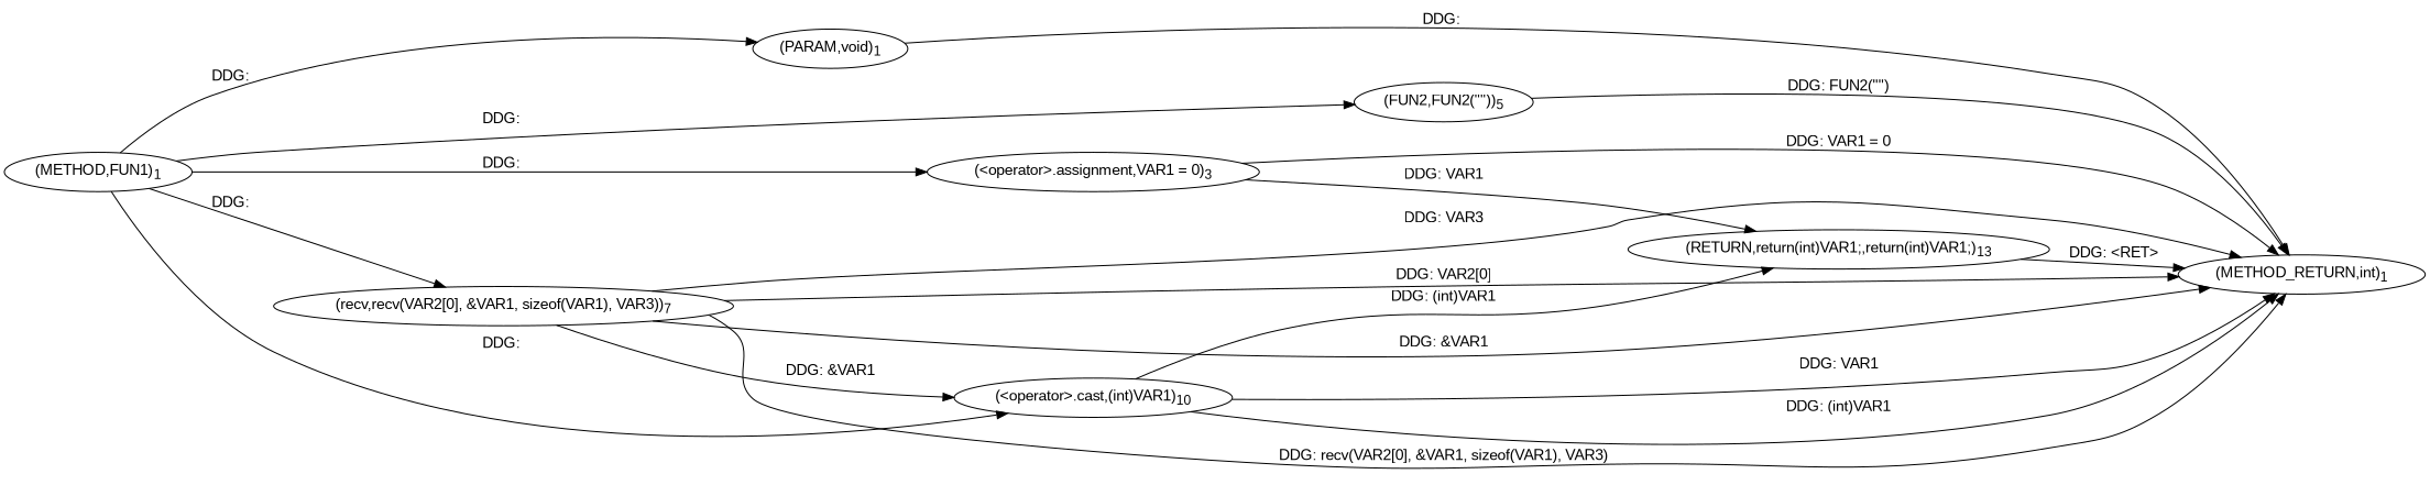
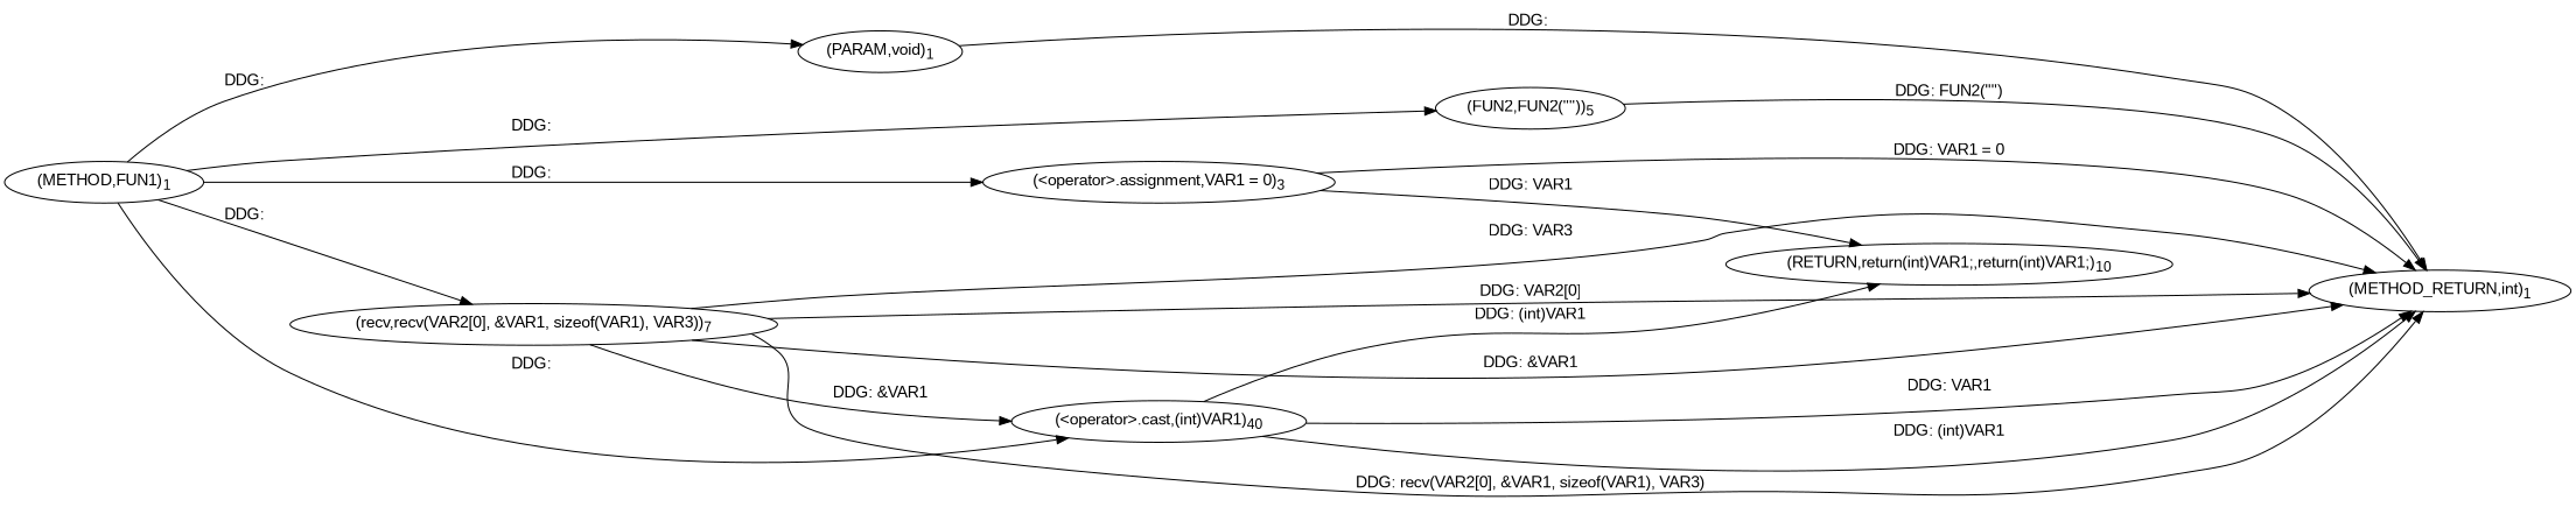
  digraph {
    fontname="Liberation Sans"
    rankdir=LR
    node [fontname="Liberation Sans"]
    edge [fontname="Liberation Sans"]
    n1 [label=<(METHOD,FUN1)<SUB>1</SUB>>]
    n2 [label=<(PARAM,void)<SUB>1</SUB>>]
    n3 [label=<(&lt;operator&gt;.assignment,VAR1 = 0)<SUB>3</SUB>>]
    n4 [label=<(FUN2,FUN2(&quot;&quot;))<SUB>5</SUB>>]
    n5 [label=<(recv,recv(VAR2[0], &amp;VAR1, sizeof(VAR1), VAR3))<SUB>7</SUB>>]
-   n6 [label=<(&lt;operator&gt;.cast,(int)VAR1)<SUB>10</SUB>>]
+   n6 [label=<(&lt;operator&gt;.cast,(int)VAR1)<SUB>40</SUB>>]
    n7 [label=<(METHOD_RETURN,int)<SUB>1</SUB>>]
-   n8 [label=<(RETURN,return(int)VAR1;,return(int)VAR1;)<SUB>13</SUB>>]
+   n8 [label=<(RETURN,return(int)VAR1;,return(int)VAR1;)<SUB>10</SUB>>]
    n1 -> n2 [label="DDG: "]
    n1 -> n3 [label="DDG: "]
    n1 -> n4 [label="DDG: "]
    n1 -> n5 [label="DDG: "]
    n1 -> n6 [label="DDG: "]
    n2 -> n7 [label="DDG: "]
    n3 -> n7 [label="DDG: VAR1 = 0"]
    n3 -> n8 [label="DDG: VAR1"]
    n4 -> n7 [label="DDG: FUN2(&quot;&quot;)"]
    n5 -> n6 [label="DDG: &amp;VAR1"]
    n5 -> n7 [label="DDG: VAR2[0]"]
    n5 -> n7 [label="DDG: &amp;VAR1"]
    n5 -> n7 [label="DDG: recv(VAR2[0], &amp;VAR1, sizeof(VAR1), VAR3)"]
    n5 -> n7 [label="DDG: VAR3"]
    n6 -> n7 [label="DDG: VAR1"]
    n6 -> n7 [label="DDG: (int)VAR1"]
    n6 -> n8 [label="DDG: (int)VAR1"]
-   n8 -> n7 [label="DDG: &lt;RET&gt;"]
  }
